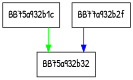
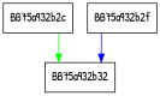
  digraph {
    fontname="Patrick Hand"
    splines=ortho
    node [fontname="Patrick Hand" shape=box]
    edge [fontname="Patrick Hand"]
-   BB75a932b1c
+   BB75a932b1c [label=BB75a932b2c]
    BB75a932b32
-   BB75a932b2f [label=BB77a932b2f]
+   BB75a932b2f
    BB75a932b1c -> BB75a932b32 [color=green]
    BB75a932b2f -> BB75a932b32 [color=blue]
  }
